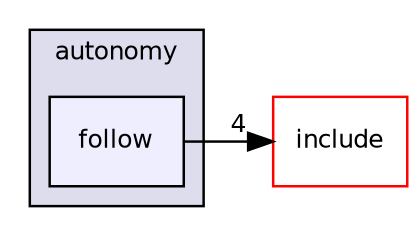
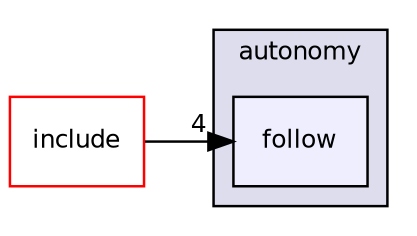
  digraph {
    compound=true
    rankdir=LR
    node [fontname=Helvetica fontsize=10 shape=box style=filled]
    n1 [fillcolor="#eeeeff" label=follow pencolor=black]
    n2 [color=red fillcolor=white label=include]
    subgraph cluster_1 {
      bgcolor="#ddddee"
      fontname=Helvetica
      fontsize=10
      label=autonomy
      pencolor=black
      n1
    }
-   n1 -> n2 [headlabel=4 labeldistance=1.5 labelfontname=Helvetica labelfontsize=10]
+   n2 -> n1 [headlabel=4 labeldistance=1.5 labelfontname=Helvetica labelfontsize=10]
  }
